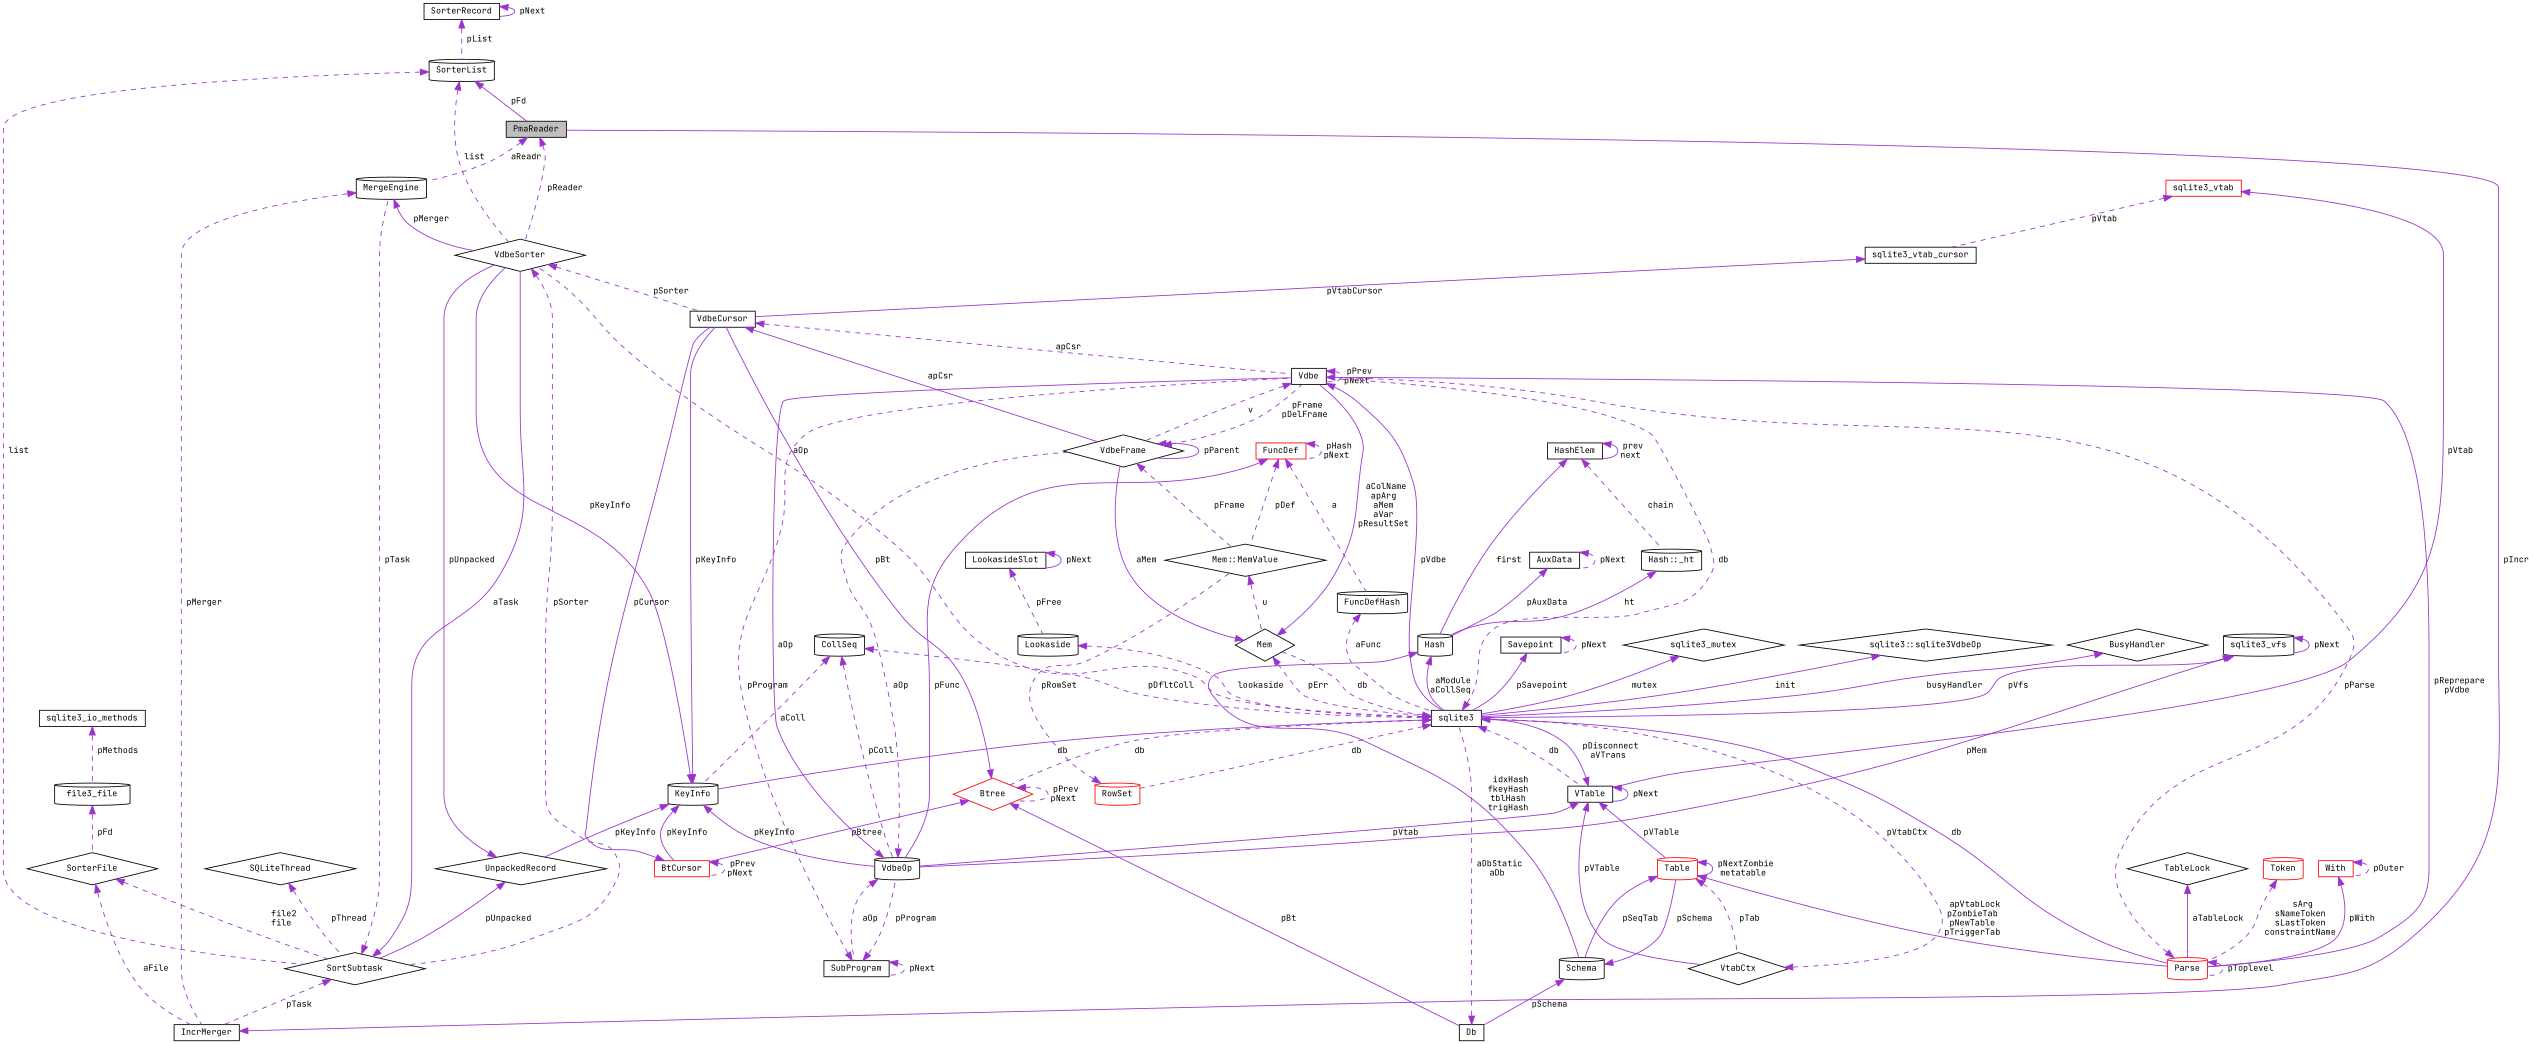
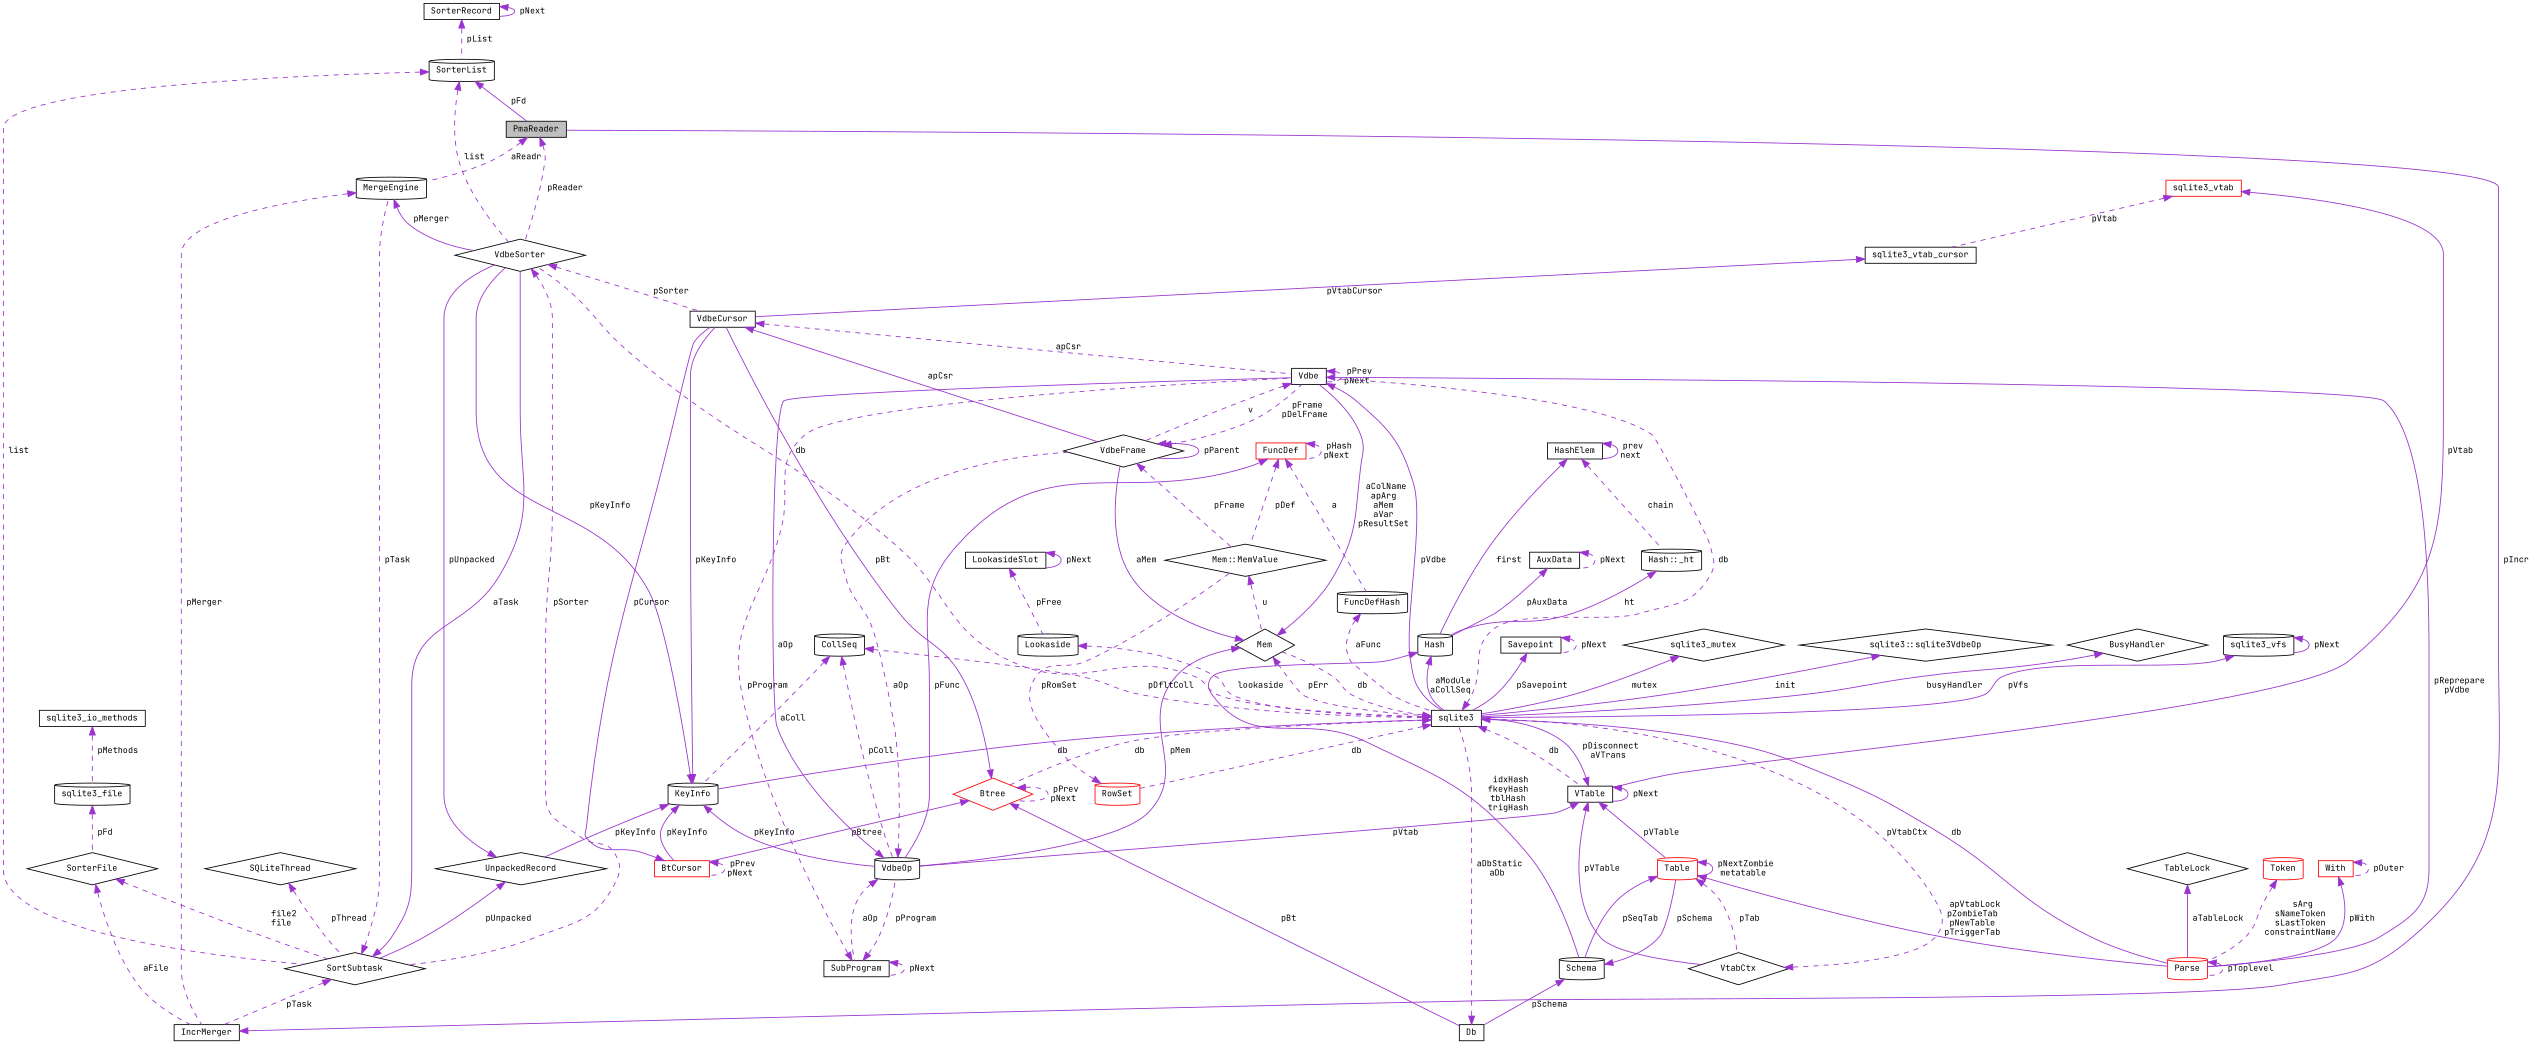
  digraph {
    fontname="JetBrains Mono"
    node [color=black fillcolor=white fontname="JetBrains Mono" fontsize=10 shape=box style=filled]
    edge [color=darkorchid3 dir=back fontname="JetBrains Mono" fontsize=10 labelfontname=Helvetica labelfontsize=10 style=dashed]
    n1 [fillcolor=grey75 fontcolor=black height=0.2 label=PmaReader width=0.4]
    n2 [height=0.2 label=MergeEngine shape=cylinder width=0.4]
    n3 [height=0.2 label=VdbeSorter shape=diamond width=0.4]
    n4 [height=0.2 label=IncrMerger width=0.4]
    n5 [height=0.2 label=SortSubtask shape=diamond width=0.4]
    n6 [height=0.2 label=VdbeCursor width=0.4]
-   n7 [height=0.2 label=file3_file shape=cylinder width=0.4]
+   n7 [height=0.2 label=sqlite3_file shape=cylinder width=0.4]
    n8 [height=0.2 label=SorterFile shape=diamond width=0.4]
    n9 [height=0.2 label=sqlite3_io_methods width=0.4]
    n10 [height=0.2 label=SorterList shape=cylinder width=0.4]
    n11 [height=0.2 label=SorterRecord width=0.4]
    n12 [height=0.2 label=Vdbe width=0.4]
    n13 [height=0.2 label=VdbeFrame shape=diamond width=0.4]
    n14 [height=0.2 label=sqlite3 width=0.4]
    n15 [height=0.2 label=Mem shape=diamond width=0.4]
    n16 [height=0.2 label=VTable width=0.4]
    n17 [height=0.2 label=KeyInfo shape=cylinder width=0.4]
    n18 [color=red height=0.2 label=Btree shape=diamond width=0.4]
    n19 [color=red height=0.2 label=Parse shape=cylinder width=0.4]
    n20 [color=red height=0.2 label=RowSet shape=cylinder width=0.4]
    n21 [height=0.2 label=VdbeOp shape=cylinder width=0.4]
    n22 [color=red height=0.2 label=Table shape=cylinder width=0.4]
    n23 [height=0.2 label=VtabCtx shape=diamond width=0.4]
    n24 [height=0.2 label=UnpackedRecord shape=diamond width=0.4]
    n25 [color=red height=0.2 label=BtCursor width=0.4]
    n26 [height=0.2 label=Db width=0.4]
    n27 [height=0.2 label="Mem::MemValue" shape=diamond width=0.4]
    n28 [height=0.2 label=SubProgram width=0.4]
    n29 [height=0.2 label=AuxData width=0.4]
    n30 [height=0.2 label=Hash shape=cylinder width=0.4]
    n31 [height=0.2 label=CollSeq shape=cylinder width=0.4]
    n32 [height=0.2 label=Schema shape=cylinder width=0.4]
    n33 [color=red height=0.2 label=sqlite3_vtab width=0.4]
    n34 [height=0.2 label=sqlite3_vtab_cursor width=0.4]
    n35 [color=red height=0.2 label=FuncDef width=0.4]
    n36 [height=0.2 label=FuncDefHash shape=cylinder width=0.4]
    n37 [height=0.2 label=TableLock shape=diamond width=0.4]
    n38 [color=red height=0.2 label=Token shape=cylinder width=0.4]
    n39 [color=red height=0.2 label=With width=0.4]
    n40 [height=0.2 label="Hash::_ht" shape=cylinder width=0.4]
    n41 [height=0.2 label=HashElem width=0.4]
    n42 [height=0.2 label=Savepoint width=0.4]
    n43 [height=0.2 label=Lookaside shape=cylinder width=0.4]
    n44 [height=0.2 label=LookasideSlot width=0.4]
    n45 [height=0.2 label=sqlite3_mutex shape=diamond width=0.4]
    n46 [height=0.2 label=sqlite3_vfs shape=cylinder width=0.4]
    n47 [height=0.2 label="sqlite3::sqlite3VdbeOp" shape=diamond width=0.4]
    n48 [height=0.2 label=BusyHandler shape=diamond width=0.4]
    n49 [height=0.2 label=SQLiteThread shape=diamond width=0.4]
    n1 -> n2 [label=" aReadr"]
    n1 -> n3 [label=" pReader"]
    n2 -> n3 [label=" pMerger" style=solid]
    n2 -> n4 [label=" pMerger"]
    n3 -> n5 [label=" pSorter"]
    n3 -> n6 [label=" pSorter"]
    n4 -> n1 [label=" pIncr" style=solid]
    n5 -> n2 [label=" pTask"]
    n5 -> n3 [label=" aTask" style=solid]
    n5 -> n4 [label=" pTask"]
    n6 -> n12 [label=" apCsr"]
    n6 -> n13 [label=" apCsr" style=solid]
    n7 -> n8 [label=" pFd"]
    n8 -> n4 [label=" aFile"]
    n8 -> n5 [label=" file2\nfile"]
    n9 -> n7 [label=" pMethods"]
    n10 -> n1 [label=" pFd" style=solid]
    n10 -> n3 [label=" list"]
    n10 -> n5 [label=" list"]
    n11 -> n10 [label=" pList"]
    n11 -> n11 [label=" pNext" style=solid]
    n12 -> n12 [label=" pPrev\npNext"]
    n12 -> n13 [label=" v"]
    n12 -> n14 [label=" pVdbe" style=solid]
    n12 -> n19 [label=" pReprepare\npVdbe" style=solid]
    n13 -> n12 [label=" pFrame\npDelFrame"]
    n13 -> n13 [label=" pParent" style=solid]
    n13 -> n27 [label=" pFrame"]
-   n14 -> n3 [label=" aOp"]
+   n14 -> n3 [label=" db"]
    n14 -> n12 [label=" db"]
    n14 -> n15 [label=" db"]
    n14 -> n16 [label=" db"]
    n14 -> n17 [label=" db" style=solid]
    n14 -> n18 [label=" db"]
    n14 -> n19 [label=" db" style=solid]
    n14 -> n20 [label=" db"]
    n15 -> n12 [label=" aColName\napArg\naMem\naVar\npResultSet" style=solid]
    n15 -> n13 [label=" aMem" style=solid]
    n15 -> n14 [label=" pErr"]
-   n46 -> n21 [label=" pMem" style=solid]
+   n15 -> n21 [label=" pMem" style=solid]
    n16 -> n14 [label=" pDisconnect\naVTrans" style=solid]
    n16 -> n16 [label=" pNext" style=solid]
    n16 -> n21 [label=" pVtab" style=solid]
    n16 -> n22 [label=" pVTable" style=solid]
    n16 -> n23 [label=" pVTable" style=solid]
    n17 -> n3 [label=" pKeyInfo" style=solid]
    n17 -> n6 [label=" pKeyInfo" style=solid]
    n17 -> n21 [label=" pKeyInfo" style=solid]
    n17 -> n24 [label=" pKeyInfo" style=solid]
    n17 -> n25 [label=" pKeyInfo" style=solid]
    n18 -> n6 [label=" pBt" style=solid]
    n18 -> n18 [label=" pPrev\npNext"]
    n18 -> n25 [label=" pBtree" style=solid]
    n18 -> n26 [label=" pBt" style=solid]
-   n19 -> n12 [label=" pParse"]
    n19 -> n19 [label=" pToplevel"]
    n20 -> n27 [label=" pRowSet"]
    n21 -> n12 [label=" aOp" style=solid]
    n21 -> n13 [label=" aOp"]
    n21 -> n28 [label=" aOp"]
    n22 -> n19 [label=" apVtabLock\npZombieTab\npNewTable\npTriggerTab" style=solid]
    n22 -> n22 [label=" pNextZombie\nmetatable" style=solid]
    n22 -> n23 [label=" pTab"]
    n22 -> n32 [label=" pSeqTab" style=solid]
    n23 -> n14 [label=" pVtabCtx"]
    n24 -> n3 [label=" pUnpacked" style=solid]
    n24 -> n5 [label=" pUnpacked" style=solid]
    n25 -> n6 [label=" pCursor" style=solid]
    n25 -> n25 [label=" pPrev\npNext"]
    n26 -> n14 [label=" aDbStatic\naDb"]
    n27 -> n15 [label=" u"]
    n28 -> n12 [label=" pProgram"]
    n28 -> n21 [label=" pProgram"]
    n28 -> n28 [label=" pNext"]
    n29 -> n29 [label=" pNext"]
    n29 -> n30 [label=" pAuxData" style=solid]
    n30 -> n14 [label=" aModule\naCollSeq" style=solid]
    n30 -> n32 [label=" idxHash\nfkeyHash\ntblHash\ntrigHash" style=solid]
    n31 -> n14 [label=" pDfltColl"]
    n31 -> n17 [label=" aColl"]
    n31 -> n21 [label=" pColl"]
    n32 -> n22 [label=" pSchema" style=solid]
    n32 -> n26 [label=" pSchema" style=solid]
    n33 -> n16 [label=" pVtab" style=solid]
    n33 -> n34 [label=" pVtab"]
    n34 -> n6 [label=" pVtabCursor" style=solid]
    n35 -> n21 [label=" pFunc" style=solid]
    n35 -> n27 [label=" pDef"]
    n35 -> n35 [label=" pHash\npNext"]
    n35 -> n36 [label=" a"]
    n36 -> n14 [label=" aFunc"]
    n37 -> n19 [label=" aTableLock" style=solid]
    n38 -> n19 [label=" sArg\nsNameToken\nsLastToken\nconstraintName"]
    n39 -> n19 [label=" pWith" style=solid]
    n39 -> n39 [label=" pOuter"]
    n40 -> n30 [label=" ht" style=solid]
    n41 -> n30 [label=" first" style=solid]
    n41 -> n40 [label=" chain"]
    n41 -> n41 [label=" prev\nnext" style=solid]
    n42 -> n14 [label=" pSavepoint" style=solid]
    n42 -> n42 [label=" pNext"]
    n43 -> n14 [label=" lookaside"]
    n44 -> n43 [label=" pFree"]
    n44 -> n44 [label=" pNext" style=solid]
    n45 -> n14 [label=" mutex" style=solid]
    n46 -> n14 [label=" pVfs" style=solid]
    n46 -> n46 [label=" pNext" style=solid]
    n47 -> n14 [label=" init" style=solid]
    n48 -> n14 [label=" busyHandler" style=solid]
    n49 -> n5 [label=" pThread"]
  }
